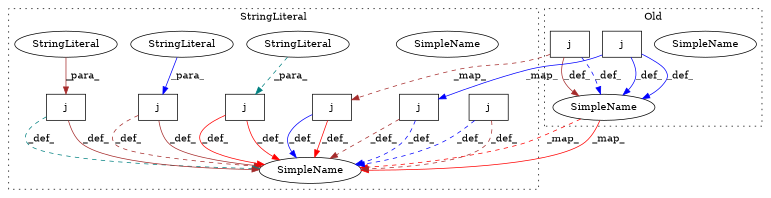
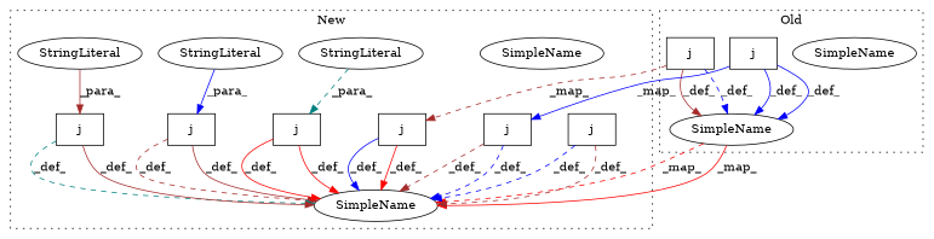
  digraph {
    node [a=106 l=13 s=141 shape=box]
    edge [color=brown style=solid]
    n1 [a=42 label=SimpleName shape=ellipse]
    n2 [a=42 label=SimpleName shape=ellipse]
    n3 [l=30 label=j s=220]
    n4 [l=29 label=j s=361]
    n5 [a=42 label=SimpleName shape=ellipse]
    n6 [a=42 label=SimpleName shape=ellipse]
    n7 [a=45 l=7 label=StringLiteral s=338 shape=ellipse]
    n8 [a=45 l=6 label=StringLiteral s=1041 shape=ellipse]
    n9 [a=45 l=6 label=StringLiteral s=622 shape=ellipse]
    n10 [l=31 label=j s=314]
    n11 [l=30 label=j s=220]
    n12 [l=30 label=j s=598]
    n13 [l=31 label=j s=266]
    n14 [l=29 label=j s=553]
    n15 [l=30 label=j s=1017]
    subgraph cluster_1 {
      label=Old
      style=dotted
      n1
      n2
      n3
      n4
    }
    subgraph cluster_2 {
-     label=StringLiteral
+     label=New
      style=dotted
      n5
      n6
      n7
      n8
      n9
      n10
      n11
      n12
      n13
      n14
      n15
    }
    n1 -> n5 [label=_map_ color=red style=dashed]
    n1 -> n5 [label=_map_ color=red]
    n3 -> n1 [label=_def_]
    n3 -> n1 [label=_def_ color=blue style=dashed]
    n3 -> n11 [label=_map_ style=dashed]
    n4 -> n1 [label=_def_ color=blue]
    n4 -> n1 [label=_def_ color=blue]
    n4 -> n14 [label=_map_ color=blue]
    n7 -> n10 [label=_para_ color=blue]
    n8 -> n15 [label=_para_]
    n9 -> n12 [label=_para_ color=teal style=dashed]
    n10 -> n5 [label=_def_ style=dashed]
    n10 -> n5 [label=_def_]
    n11 -> n5 [label=_def_ color=blue]
    n11 -> n5 [label=_def_ color=red]
    n12 -> n5 [label=_def_ color=red]
    n12 -> n5 [label=_def_ color=red]
    n13 -> n5 [label=_def_ color=blue style=dashed]
    n13 -> n5 [label=_def_ style=dashed]
    n14 -> n5 [label=_def_ style=dashed]
    n14 -> n5 [label=_def_ color=blue style=dashed]
    n15 -> n5 [label=_def_ color=teal style=dashed]
    n15 -> n5 [label=_def_]
  }
